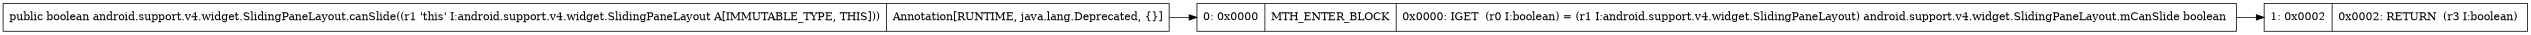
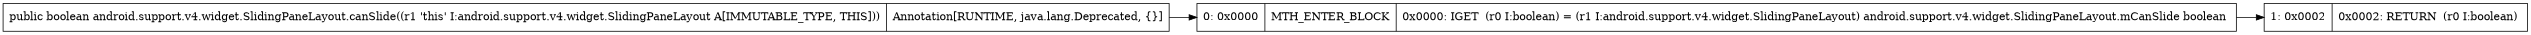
  digraph {
    rankdir=LR
    node [shape=record]
    n1 [label="{0\:\ 0x0000|MTH_ENTER_BLOCK\l|0x0000: IGET  (r0 I:boolean) = (r1 I:android.support.v4.widget.SlidingPaneLayout) android.support.v4.widget.SlidingPaneLayout.mCanSlide boolean \l}"]
-   n2 [label="{1\:\ 0x0002|0x0002: RETURN  (r3 I:boolean) \l}"]
+   n2 [label="{1\:\ 0x0002|0x0002: RETURN  (r0 I:boolean) \l}"]
    n3 [label="{public boolean android.support.v4.widget.SlidingPaneLayout.canSlide((r1 'this' I:android.support.v4.widget.SlidingPaneLayout A[IMMUTABLE_TYPE, THIS]))  | Annotation[RUNTIME, java.lang.Deprecated, \{\}]\l}"]
    n1 -> n2
    n3 -> n1
  }
